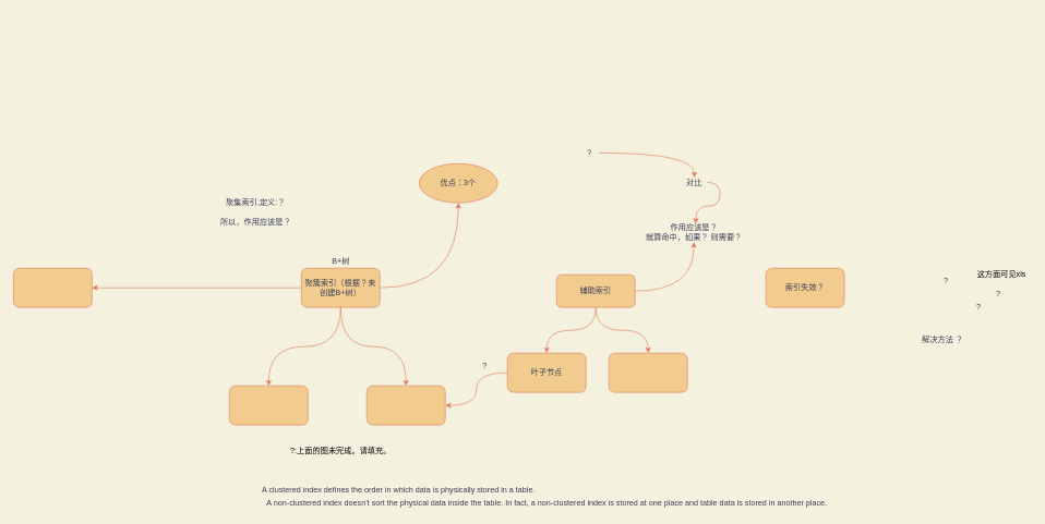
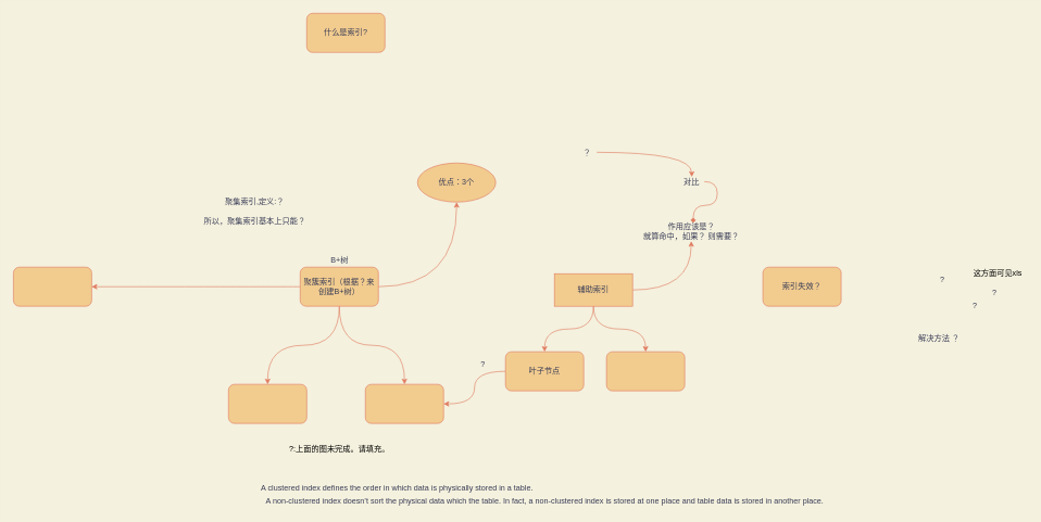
  <mxCell id="0" />
  <mxCell id="1" parent="0" />
  <mxCell id="2" style="edgeStyle=orthogonalEdgeStyle;sketch=0;orthogonalLoop=1;jettySize=auto;html=1;strokeColor=#E07A5F;fillColor=#F2CC8F;fontColor=#393C56;labelBackgroundColor=#F4F1DE;curved=1;" parent="1" source="6" target="7" edge="1"><mxGeometry relative="1" as="geometry"><mxPoint x="370" y="570" as="targetPoint" /></mxGeometry></mxCell>
  <mxCell id="3" value="" style="edgeStyle=orthogonalEdgeStyle;sketch=0;orthogonalLoop=1;jettySize=auto;html=1;strokeColor=#E07A5F;fillColor=#F2CC8F;fontColor=#393C56;labelBackgroundColor=#F4F1DE;curved=1;" parent="1" source="6" target="8" edge="1"><mxGeometry relative="1" as="geometry" /></mxCell>
  <mxCell id="4" value="" style="edgeStyle=orthogonalEdgeStyle;sketch=0;orthogonalLoop=1;jettySize=auto;html=1;strokeColor=#E07A5F;fillColor=#F2CC8F;fontColor=#393C56;labelBackgroundColor=#F4F1DE;curved=1;" parent="1" source="6" target="18" edge="1"><mxGeometry relative="1" as="geometry" /></mxCell>
  <mxCell id="5" value="" style="edgeStyle=orthogonalEdgeStyle;orthogonalLoop=1;jettySize=auto;html=1;labelBackgroundColor=#F4F1DE;strokeColor=#E07A5F;fontColor=#393C56;curved=1;" parent="1" source="6" target="27" edge="1"><mxGeometry relative="1" as="geometry" /></mxCell>
  <mxCell id="6" value="聚簇索引（根据？来创建B+树）" style="whiteSpace=wrap;html=1;sketch=0;strokeColor=#E07A5F;fillColor=#F2CC8F;fontColor=#393C56;rounded=1;" parent="1" vertex="1"><mxGeometry x="460" y="410" width="120" height="60" as="geometry" /></mxCell>
  <mxCell id="7" value="" style="whiteSpace=wrap;html=1;sketch=0;strokeColor=#E07A5F;fillColor=#F2CC8F;fontColor=#393C56;rounded=1;" parent="1" vertex="1"><mxGeometry x="350" y="590" width="120" height="60" as="geometry" /></mxCell>
  <mxCell id="8" value="" style="whiteSpace=wrap;html=1;sketch=0;strokeColor=#E07A5F;fillColor=#F2CC8F;fontColor=#393C56;rounded=1;" parent="1" vertex="1"><mxGeometry x="560" y="590" width="120" height="60" as="geometry" /></mxCell>
  <mxCell id="9" value="B+树" style="text;html=1;align=center;verticalAlign=middle;resizable=0;points=[];autosize=1;fontColor=#393C56;rounded=1;" parent="1" vertex="1"><mxGeometry x="500" y="390" width="40" height="20" as="geometry" /></mxCell>
  <mxCell id="10" value="" style="edgeStyle=orthogonalEdgeStyle;sketch=0;orthogonalLoop=1;jettySize=auto;html=1;strokeColor=#E07A5F;fillColor=#F2CC8F;fontColor=#393C56;labelBackgroundColor=#F4F1DE;curved=1;" parent="1" source="13" target="15" edge="1"><mxGeometry relative="1" as="geometry" /></mxCell>
  <mxCell id="11" value="" style="edgeStyle=orthogonalEdgeStyle;sketch=0;orthogonalLoop=1;jettySize=auto;html=1;strokeColor=#E07A5F;fillColor=#F2CC8F;fontColor=#393C56;labelBackgroundColor=#F4F1DE;curved=1;" parent="1" source="13" target="16" edge="1"><mxGeometry relative="1" as="geometry" /></mxCell>
  <mxCell id="12" style="edgeStyle=orthogonalEdgeStyle;curved=1;rounded=1;sketch=0;orthogonalLoop=1;jettySize=auto;html=1;strokeColor=#E07A5F;fillColor=#F2CC8F;fontColor=#393C56;" parent="1" source="13" target="17" edge="1"><mxGeometry relative="1" as="geometry" /></mxCell>
- <mxCell id="13" value="辅助索引" style="whiteSpace=wrap;html=1;sketch=0;strokeColor=#E07A5F;fillColor=#F2CC8F;fontColor=#393C56;rounded=1;" parent="1" vertex="1"><mxGeometry x="850" y="420" width="120" height="50" as="geometry" /></mxCell>
+ <mxCell id="13" value="辅助索引" style="whiteSpace=wrap;html=1;sketch=0;strokeColor=#E07A5F;fillColor=#F2CC8F;fontColor=#393C56;rounded=0;" parent="1" vertex="1"><mxGeometry x="850" y="420" width="120" height="50" as="geometry" /></mxCell>
  <mxCell id="14" style="edgeStyle=orthogonalEdgeStyle;sketch=0;orthogonalLoop=1;jettySize=auto;html=1;entryX=1;entryY=0.5;entryDx=0;entryDy=0;strokeColor=#E07A5F;fillColor=#F2CC8F;fontColor=#393C56;labelBackgroundColor=#F4F1DE;curved=1;" parent="1" source="15" target="8" edge="1"><mxGeometry relative="1" as="geometry" /></mxCell>
  <mxCell id="15" value="叶子节点" style="whiteSpace=wrap;html=1;sketch=0;strokeColor=#E07A5F;fillColor=#F2CC8F;fontColor=#393C56;rounded=1;" parent="1" vertex="1"><mxGeometry x="775" y="540" width="120" height="60" as="geometry" /></mxCell>
  <mxCell id="16" value="" style="whiteSpace=wrap;html=1;sketch=0;strokeColor=#E07A5F;fillColor=#F2CC8F;fontColor=#393C56;rounded=1;" parent="1" vertex="1"><mxGeometry x="930" y="540" width="120" height="60" as="geometry" /></mxCell>
  <mxCell id="17" value="作用应该是？&lt;br&gt;就算命中，如果？ 则需要？" style="text;html=1;align=center;verticalAlign=middle;resizable=0;points=[];autosize=1;fontColor=#393C56;rounded=1;" parent="1" vertex="1"><mxGeometry x="980" y="340" width="160" height="30" as="geometry" /></mxCell>
  <mxCell id="18" value="优点：3个" style="ellipse;whiteSpace=wrap;html=1;fontColor=#393C56;strokeColor=#E07A5F;fillColor=#F2CC8F;sketch=0;" parent="1" vertex="1"><mxGeometry x="640" y="250" width="120" height="60" as="geometry" /></mxCell>
- <mxCell id="19" style="edgeStyle=orthogonalEdgeStyle;curved=1;rounded=1;sketch=0;orthogonalLoop=1;jettySize=auto;html=1;entryX=0.519;entryY=0.067;entryDx=0;entryDy=0;entryPerimeter=0;strokeColor=#E07A5F;fillColor=#F2CC8F;fontColor=#393C56;exitX=1.004;exitY=0.425;exitDx=0;exitDy=0;exitPerimeter=0;" parent="1" source="30" target="17" edge="1"><mxGeometry relative="1" as="geometry" /></mxCell>
+ <mxCell id="19" style="edgeStyle=orthogonalEdgeStyle;curved=1;rounded=1;sketch=0;orthogonalLoop=1;jettySize=auto;html=1;entryX=0.519;entryY=0.067;entryDx=0;entryDy=0;entryPerimeter=0;strokeColor=#E07A5F;fillColor=#F2CC8F;fontColor=#393C56;exitX=1.004;exitY=0.425;exitDx=0;exitDy=0;exitPerimeter=0;endArrow=diamond;" parent="1" source="30" target="17" edge="1"><mxGeometry relative="1" as="geometry" /></mxCell>
  <mxCell id="20" value="？" style="text;html=1;align=center;verticalAlign=middle;resizable=0;points=[];autosize=1;fontColor=#393C56;rounded=1;" parent="1" vertex="1"><mxGeometry x="885" y="225" width="30" height="20" as="geometry" /></mxCell>
  <mxCell id="21" value="?" style="text;html=1;align=center;verticalAlign=middle;resizable=0;points=[];autosize=1;fontColor=#393C56;rounded=1;" parent="1" vertex="1"><mxGeometry x="730" y="550" width="20" height="20" as="geometry" /></mxCell>
  <mxCell id="22" value="索引失效？" style="whiteSpace=wrap;html=1;sketch=0;strokeColor=#E07A5F;fillColor=#F2CC8F;fontColor=#393C56;rounded=1;" parent="1" vertex="1"><mxGeometry x="1170" y="410" width="120" height="60" as="geometry" /></mxCell>
  <mxCell id="23" value="?" style="text;html=1;align=center;verticalAlign=middle;resizable=0;points=[];autosize=1;fontColor=#393C56;rounded=1;" parent="1" vertex="1"><mxGeometry x="1435" y="420" width="20" height="20" as="geometry" /></mxCell>
  <mxCell id="24" value="?" style="text;html=1;align=center;verticalAlign=middle;resizable=0;points=[];autosize=1;fontColor=#393C56;rounded=1;" parent="1" vertex="1"><mxGeometry x="1515" y="440" width="20" height="20" as="geometry" /></mxCell>
  <mxCell id="25" value="解决方法 ？" style="text;html=1;align=center;verticalAlign=middle;resizable=0;points=[];autosize=1;fontColor=#393C56;rounded=1;" parent="1" vertex="1"><mxGeometry x="1400" y="510" width="80" height="20" as="geometry" /></mxCell>
  <mxCell id="26" value="?" style="text;html=1;align=center;verticalAlign=middle;resizable=0;points=[];autosize=1;fontColor=#393C56;rounded=1;" parent="1" vertex="1"><mxGeometry x="1485" y="460" width="20" height="20" as="geometry" /></mxCell>
  <mxCell id="27" value="" style="whiteSpace=wrap;html=1;fontColor=#393C56;strokeColor=#E07A5F;fillColor=#F2CC8F;sketch=0;rounded=1;" parent="1" vertex="1"><mxGeometry x="20" y="410" width="120" height="60" as="geometry" /></mxCell>
  <mxCell id="28" value="聚集索引,定义:？" style="text;html=1;align=center;verticalAlign=middle;resizable=0;points=[];autosize=1;fontColor=#393C56;rounded=1;" parent="1" vertex="1"><mxGeometry x="335" y="300" width="110" height="20" as="geometry" /></mxCell>
- <mxCell id="29" value="所以，作用应该是？" style="text;html=1;align=center;verticalAlign=middle;resizable=0;points=[];autosize=1;fontColor=#393C56;rounded=1;" parent="1" vertex="1"><mxGeometry x="305" y="330" width="170" height="20" as="geometry" /></mxCell>
+ <mxCell id="29" value="所以，聚集索引基本上只能？" style="text;html=1;align=center;verticalAlign=middle;resizable=0;points=[];autosize=1;fontColor=#393C56;rounded=1;" parent="1" vertex="1"><mxGeometry x="305" y="330" width="170" height="20" as="geometry" /></mxCell>
  <mxCell id="30" value="对比" style="text;html=1;align=center;verticalAlign=middle;resizable=0;points=[];autosize=1;fontColor=#393C56;" parent="1" vertex="1"><mxGeometry x="1040" y="270" width="40" height="20" as="geometry" /></mxCell>
  <mxCell id="31" style="edgeStyle=orthogonalEdgeStyle;curved=1;rounded=1;sketch=0;orthogonalLoop=1;jettySize=auto;html=1;entryX=0.519;entryY=0.067;entryDx=0;entryDy=0;entryPerimeter=0;strokeColor=#E07A5F;fillColor=#F2CC8F;fontColor=#393C56;exitX=1.004;exitY=0.425;exitDx=0;exitDy=0;exitPerimeter=0;" parent="1" source="20" target="30" edge="1"><mxGeometry relative="1" as="geometry"><mxPoint x="1031.04" y="229" as="sourcePoint" /><mxPoint x="1070.89" y="332.01" as="targetPoint" /></mxGeometry></mxCell>
- <mxCell id="32" value="A non-clustered index doesn’t sort the physical data inside the table. In fact, a non-clustered index is stored at one place and table data is stored in another place." style="text;html=1;align=center;verticalAlign=middle;resizable=0;points=[];autosize=1;fontColor=#393C56;" parent="1" vertex="1"><mxGeometry x="400" y="760" width="870" height="20" as="geometry" /></mxCell>
+ <mxCell id="32" value="A non-clustered index doesn’t sort the physical data which the table. In fact, a non-clustered index is stored at one place and table data is stored in another place." style="text;html=1;align=center;verticalAlign=middle;resizable=0;points=[];autosize=1;fontColor=#393C56;" parent="1" vertex="1"><mxGeometry x="400" y="760" width="870" height="20" as="geometry" /></mxCell>
  <mxCell id="33" value="A clustered index defines the order in which data is physically stored in a table.&amp;nbsp;" style="text;html=1;align=center;verticalAlign=middle;resizable=0;points=[];autosize=1;fontColor=#393C56;" parent="1" vertex="1"><mxGeometry x="390" y="740" width="440" height="20" as="geometry" /></mxCell>
  <mxCell id="34" value="?:上面的图未完成。请填充。" style="text;html=1;align=center;verticalAlign=middle;resizable=0;points=[];autosize=1;" parent="1" vertex="1"><mxGeometry x="435" y="680" width="170" height="20" as="geometry" /></mxCell>
  <mxCell id="35" value="这方面可见xls" style="text;html=1;align=center;verticalAlign=middle;resizable=0;points=[];autosize=1;" parent="1" vertex="1"><mxGeometry x="1485" y="410" width="90" height="20" as="geometry" /></mxCell>
+ <mxCell id="36" value="什么是索引?" style="whiteSpace=wrap;html=1;fontColor=#393C56;strokeColor=#E07A5F;fillColor=#F2CC8F;sketch=0;rounded=1;" vertex="1" parent="1"><mxGeometry x="470" y="20" width="120" height="60" as="geometry" /></mxCell>
